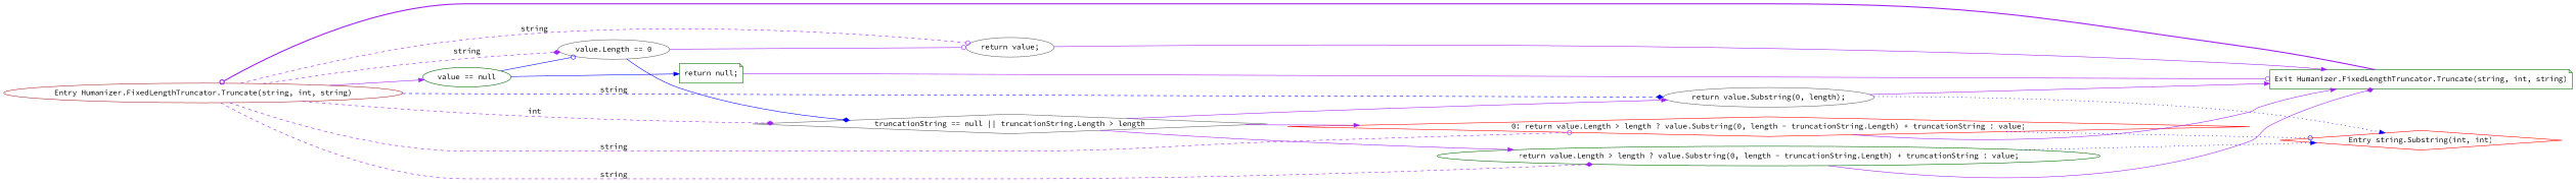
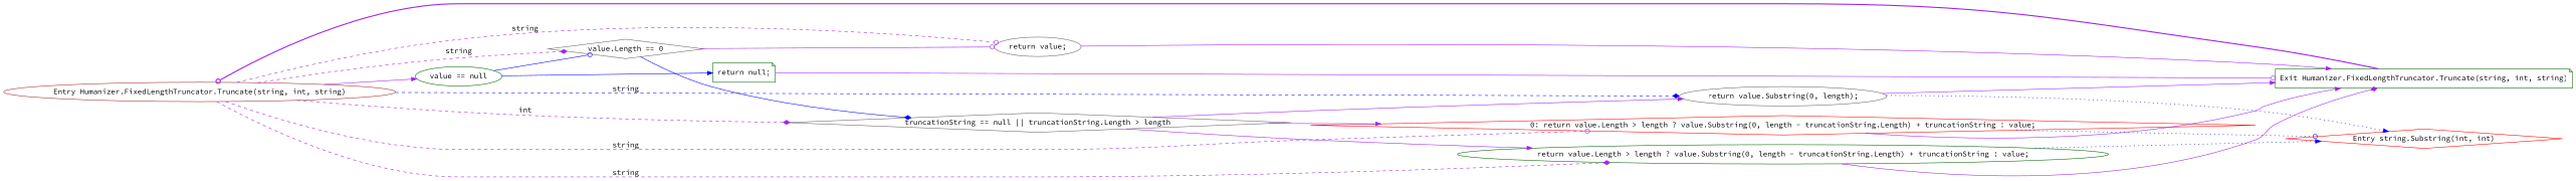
  digraph {
    fontname="Source Code Pro"
    rankdir=LR
    node [cluster="Humanizer.FixedLengthTruncator.Truncate(string, int, string)" color=darkgreen fontname="Source Code Pro" shape=ellipse span="7-7"]
    edge [arrowhead=normal color=purple fontname="Source Code Pro" style=solid]
    n1 [color=brown label="Entry Humanizer.FixedLengthTruncator.Truncate(string, int, string)"]
    n2 [label="value == null" span="9-9"]
-   n3 [color=gray40 label="value.Length == 0" span="12-12"]
+   n3 [color=gray40 label="value.Length == 0" shape=diamond span="12-12"]
    n4 [color=gray40 label="return value;" span="13-13"]
    n5 [color=gray40 label="truncationString == null || truncationString.Length > length" shape=diamond span="15-15"]
    n6 [color=gray40 label="return value.Substring(0, length);" span="16-16"]
    n7 [label="return value.Length > length ? value.Substring(0, length - truncationString.Length) + truncationString : value;" span="18-18"]
    n8 [color=red community=0 label="0: return value.Length > length ? value.Substring(0, length - truncationString.Length) + truncationString : value;" shape=diamond span="18-18"]
    n9 [label="return null;" shape=note span="10-10"]
    n10 [label="Exit Humanizer.FixedLengthTruncator.Truncate(string, int, string)" shape=note]
    n11 [cluster="string.Substring(int, int)" color=red label="Entry string.Substring(int, int)" shape=diamond span="0-0"]
    n1 -> n2
    n1 -> n3 [arrowhead=diamond label=string style=dashed]
    n1 -> n4 [arrowhead=odot label=string style=dashed]
    n1 -> n5 [arrowhead=diamond label=int style=dashed]
    n1 -> n6 [arrowhead=diamond color=blue label=string style=dashed]
    n1 -> n7 [arrowhead=diamond label=string style=dashed]
    n1 -> n8 [arrowhead=odot label=string style=dashed]
    n2 -> n3 [arrowhead=odot color=blue]
    n2 -> n9 [color=blue]
    n3 -> n4 [arrowhead=odot]
    n3 -> n5 [arrowhead=diamond color=blue]
    n4 -> n10
    n5 -> n6
    n5 -> n7
    n5 -> n8
    n6 -> n10
    n6 -> n11 [color=blue style=dotted]
    n7 -> n10 [arrowhead=diamond]
    n7 -> n11 [color=blue style=dotted]
    n8 -> n10
    n8 -> n11 [arrowhead=odot color=blue style=dotted]
    n9 -> n10 [arrowhead=odot]
    n10 -> n1 [arrowhead=odot style=bold]
  }
